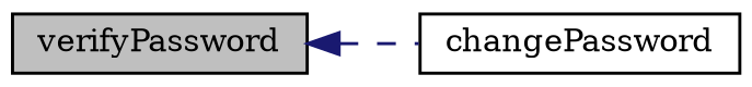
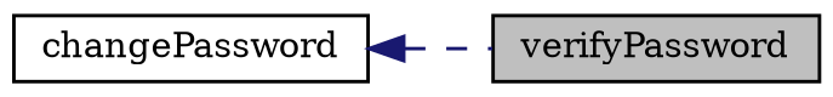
  digraph {
    rankdir=LR
    fontname="DejaVu Serif"
    node [color=black fontname="DejaVu Serif" fontsize=10 shape=record style=filled]
    n1 [fillcolor=grey75 fontcolor=black height=0.2 label=verifyPassword width=0.4]
    n2 [fillcolor=white height=0.2 label=changePassword width=0.4]
-   n1 -> n2 [color=midnightblue dir=back fontname="DejaVu Serif" fontsize=10 labelfontname=Helvetica labelfontsize=10 style=dashed]
+   n2 -> n1 [color=midnightblue dir=back fontname="DejaVu Serif" fontsize=10 labelfontname=Helvetica labelfontsize=10 style=dashed]
  }
